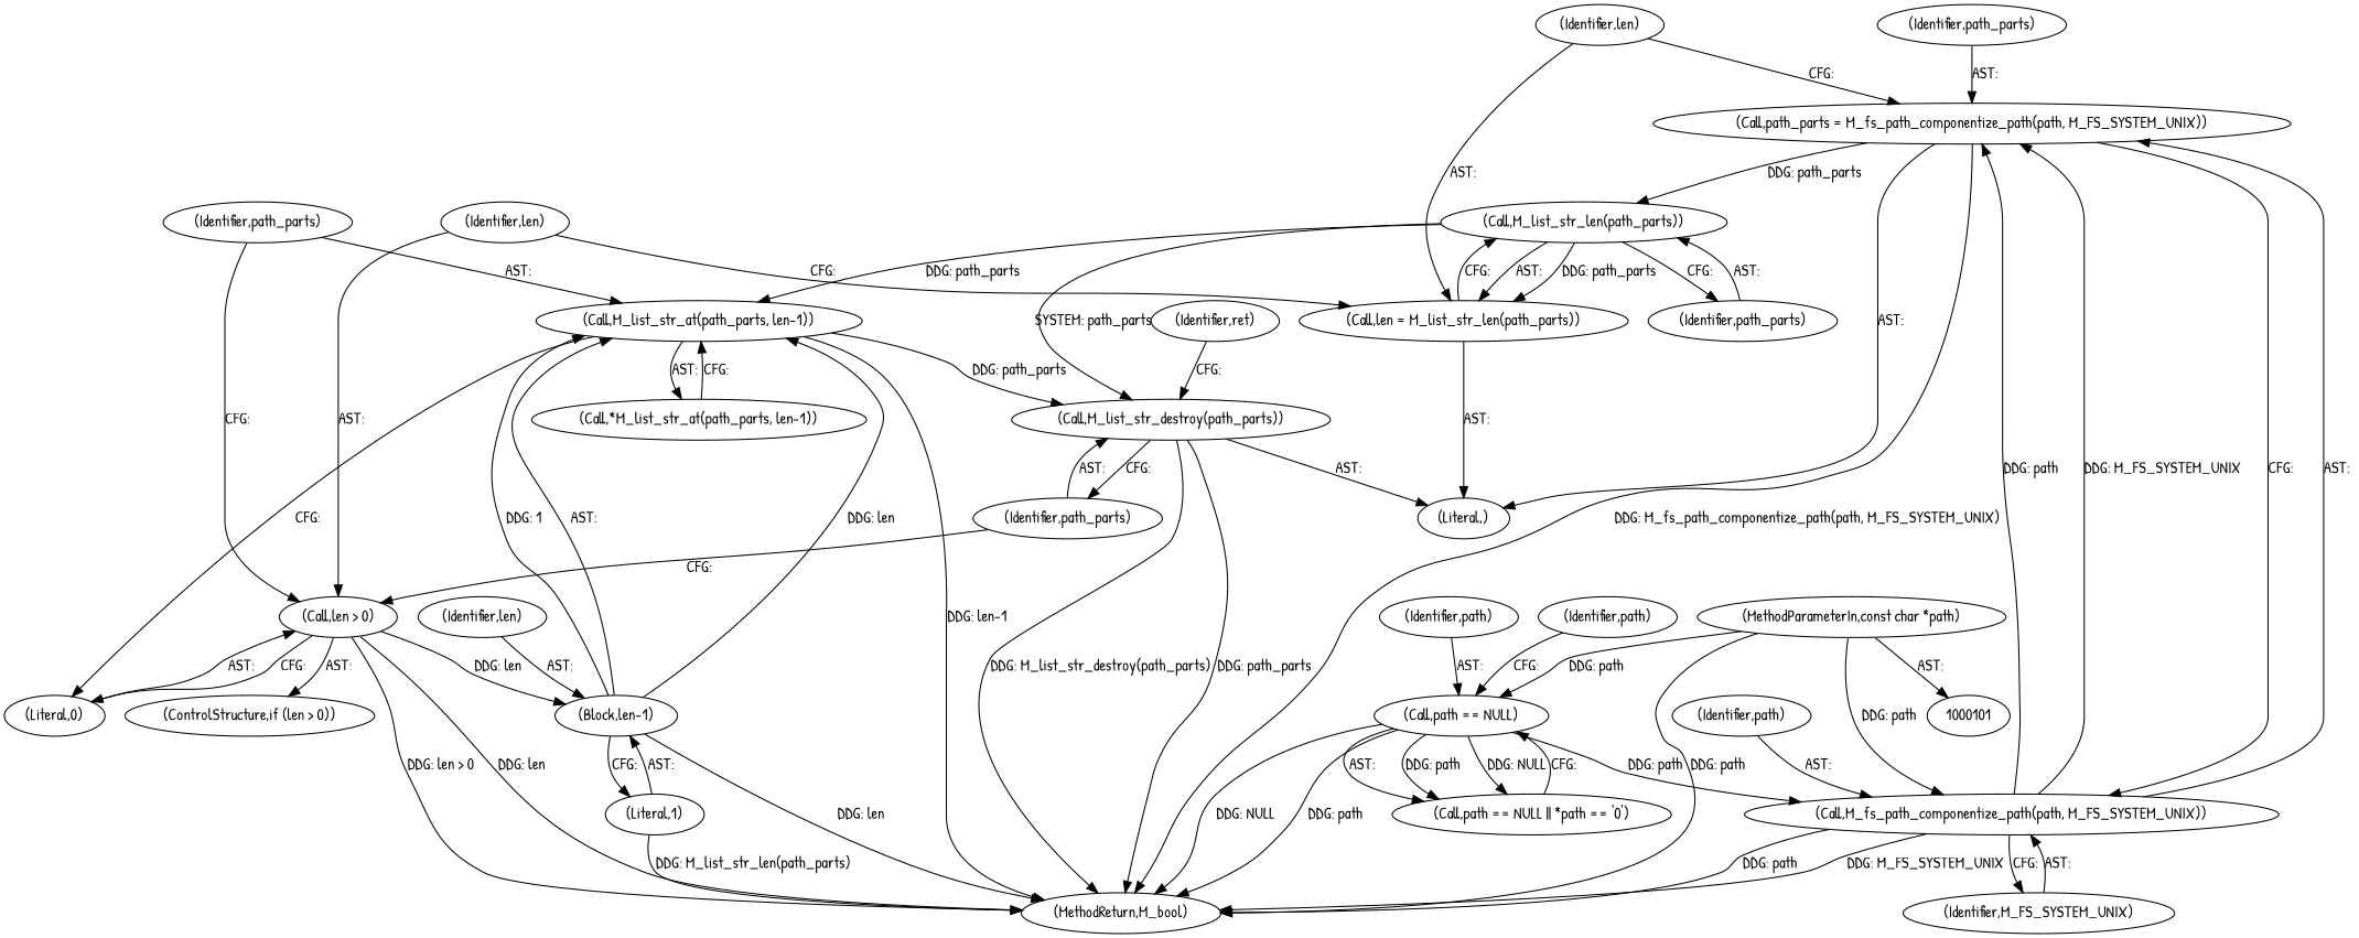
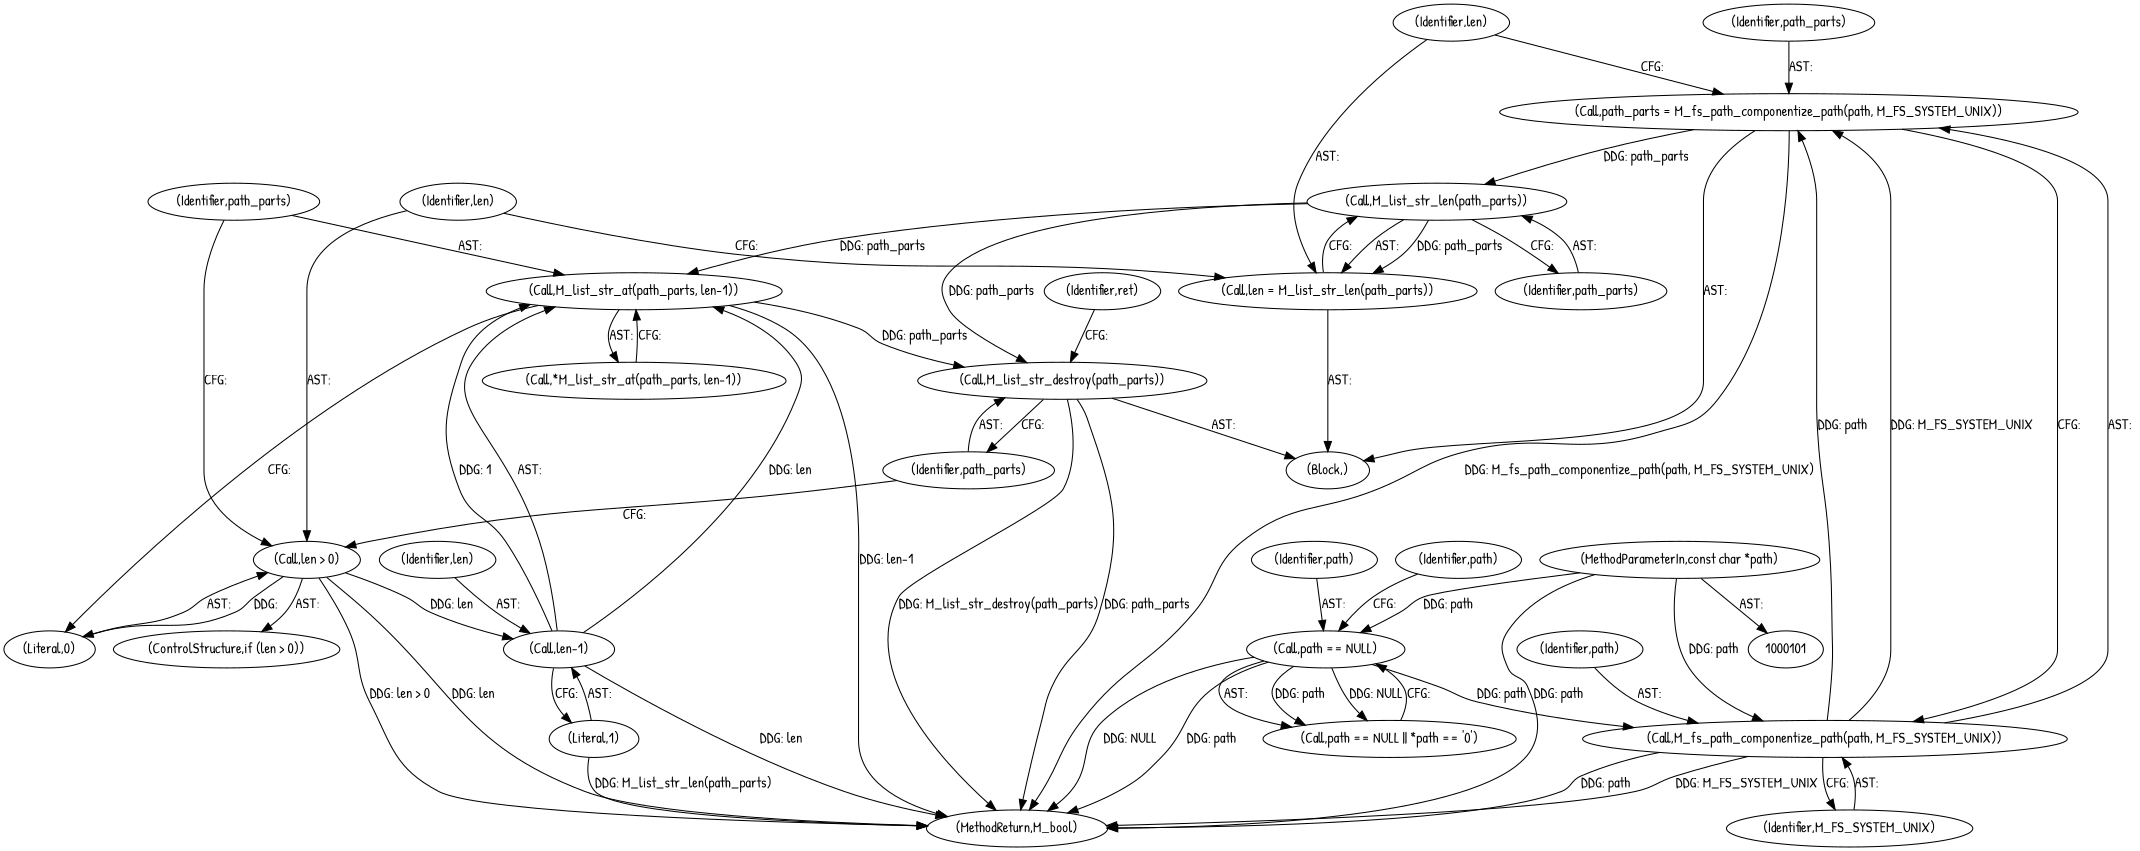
  digraph {
    fontname="Patrick Hand"
    node [fontname="Patrick Hand"]
    edge [fontname="Patrick Hand"]
    n1 [label="(Call,path_parts = M_fs_path_componentize_path(path, M_FS_SYSTEM_UNIX))"]
    n2 [label="(Call,M_fs_path_componentize_path(path, M_FS_SYSTEM_UNIX))"]
    n3 [label="(Call,M_list_str_len(path_parts))"]
    n4 [label="(MethodReturn,M_bool)"]
-   n5 [label="(Literal,)"]
+   n5 [label="(Block,)"]
    n6 [label="(Identifier,M_FS_SYSTEM_UNIX)"]
    n7 [label="(Call,len = M_list_str_len(path_parts))"]
    n8 [label="(Call,M_list_str_at(path_parts, len-1))"]
    n9 [label="(Call,M_list_str_destroy(path_parts))"]
    n10 [label="(Identifier,path_parts)"]
    n11 [label="(Call,path == NULL)"]
    n12 [label="(Call,path == NULL || *path == '\0')"]
    n13 [label="(MethodParameterIn,const char *path)"]
    1000101
    n15 [label="(Literal,0)"]
    n16 [label="(Call,*M_list_str_at(path_parts, len-1))"]
    n17 [label="(Identifier,path_parts)"]
    n18 [label="(Call,len > 0)"]
-   n19 [label="(Block,len-1)"]
+   n19 [label="(Call,len-1)"]
    n20 [label="(ControlStructure,if (len > 0))"]
    n21 [label="(Literal,1)"]
    n22 [label="(Identifier,path)"]
    n23 [label="(Identifier,path_parts)"]
    n24 [label="(Identifier,path_parts)"]
    n25 [label="(Identifier,path)"]
    n26 [label="(Identifier,len)"]
    n27 [label="(Identifier,ret)"]
    n28 [label="(Identifier,len)"]
    n29 [label="(Identifier,len)"]
    n30 [label="(Identifier,path)"]
    n1 -> n2 [label="CFG: "]
    n1 -> n3 [label="DDG: path_parts"]
    n1 -> n4 [label="DDG: M_fs_path_componentize_path(path, M_FS_SYSTEM_UNIX)"]
    n1 -> n5 [label="AST: "]
    n2 -> n1 [label="AST: "]
    n2 -> n1 [label="DDG: path"]
    n2 -> n1 [label="DDG: M_FS_SYSTEM_UNIX"]
    n2 -> n4 [label="DDG: M_FS_SYSTEM_UNIX"]
    n2 -> n4 [label="DDG: path"]
    n2 -> n6 [label="CFG: "]
    n3 -> n7 [label="AST: "]
    n3 -> n7 [label="DDG: path_parts"]
    n3 -> n8 [label="DDG: path_parts"]
-   n3 -> n9 [label="SYSTEM: path_parts"]
+   n3 -> n9 [label="DDG: path_parts"]
    n3 -> n10 [label="CFG: "]
    n6 -> n2 [label="AST: "]
    n7 -> n3 [label="CFG: "]
    n7 -> n5 [label="AST: "]
    n8 -> n4 [label="DDG: len-1"]
    n8 -> n9 [label="DDG: path_parts"]
    n8 -> n15 [label="CFG: "]
    n8 -> n16 [label="AST: "]
    n9 -> n4 [label="DDG: M_list_str_destroy(path_parts)"]
    n9 -> n4 [label="DDG: path_parts"]
    n9 -> n5 [label="AST: "]
    n9 -> n17 [label="CFG: "]
    n10 -> n3 [label="AST: "]
    n11 -> n2 [label="DDG: path"]
    n11 -> n4 [label="DDG: path"]
    n11 -> n4 [label="DDG: NULL"]
    n11 -> n12 [label="AST: "]
    n11 -> n12 [label="DDG: path"]
    n11 -> n12 [label="DDG: NULL"]
    n12 -> n11 [label="CFG: "]
    n13 -> n2 [label="DDG: path"]
    n13 -> n4 [label="DDG: path"]
    n13 -> n11 [label="DDG: path"]
    n13 -> 1000101 [label="AST: "]
    n15 -> n18 [label="AST: "]
    n16 -> n8 [label="CFG: "]
    n17 -> n9 [label="AST: "]
    n17 -> n18 [label="CFG: "]
    n18 -> n4 [label="DDG: len > 0"]
    n18 -> n4 [label="DDG: len"]
-   n18 -> n15 [label="CFG: "]
+   n18 -> n15 [label="DDG: "]
    n18 -> n19 [label="DDG: len"]
    n18 -> n20 [label="AST: "]
    n19 -> n4 [label="DDG: len"]
    n19 -> n8 [label="AST: "]
    n19 -> n8 [label="DDG: len"]
    n19 -> n8 [label="DDG: 1"]
    n19 -> n21 [label="CFG: "]
    n21 -> n4 [label="DDG: M_list_str_len(path_parts)"]
    n21 -> n19 [label="AST: "]
    n22 -> n11 [label="AST: "]
    n23 -> n8 [label="AST: "]
    n23 -> n18 [label="CFG: "]
    n24 -> n1 [label="AST: "]
    n25 -> n2 [label="AST: "]
    n26 -> n7 [label="CFG: "]
    n26 -> n18 [label="AST: "]
    n27 -> n9 [label="CFG: "]
    n28 -> n1 [label="CFG: "]
    n28 -> n7 [label="AST: "]
    n29 -> n19 [label="AST: "]
    n30 -> n11 [label="CFG: "]
  }
